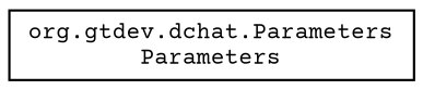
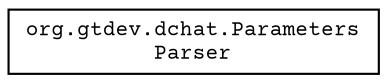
  digraph {
    rankdir=TB
    fontname="Courier Prime"
-   n1 [color=black fillcolor=white fontname="Courier Prime" fontsize=10 height=0.2 label="org.gtdev.dchat.Parameters\lParameters" shape=record style=filled width=0.4]
+   n1 [color=black fillcolor=white fontname="Courier Prime" fontsize=10 height=0.2 label="org.gtdev.dchat.Parameters\lParser" shape=record style=filled width=0.4]
  }
